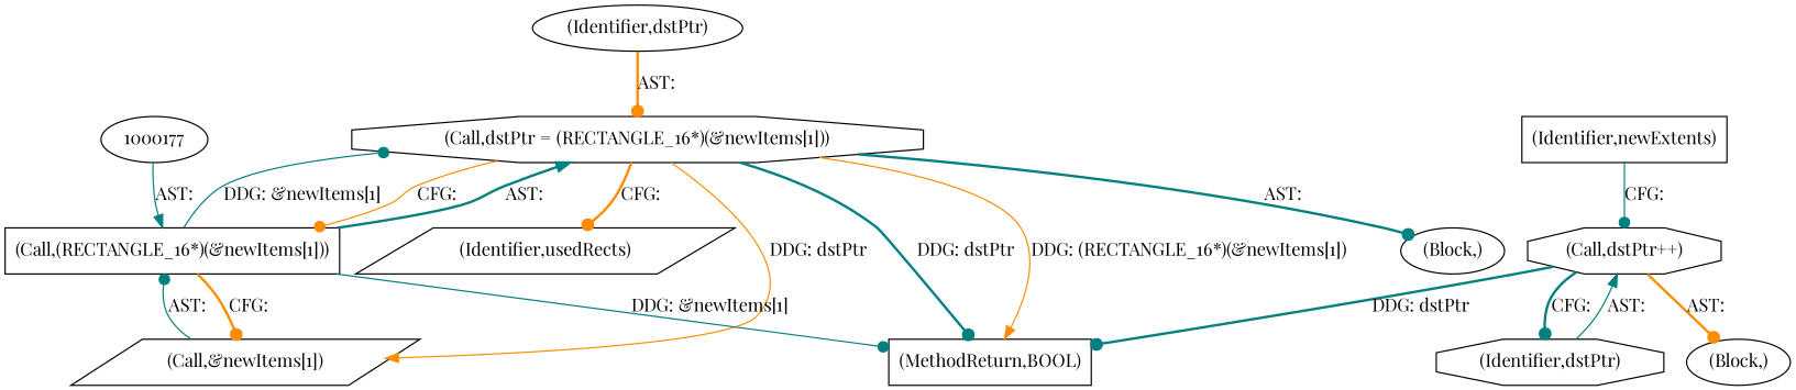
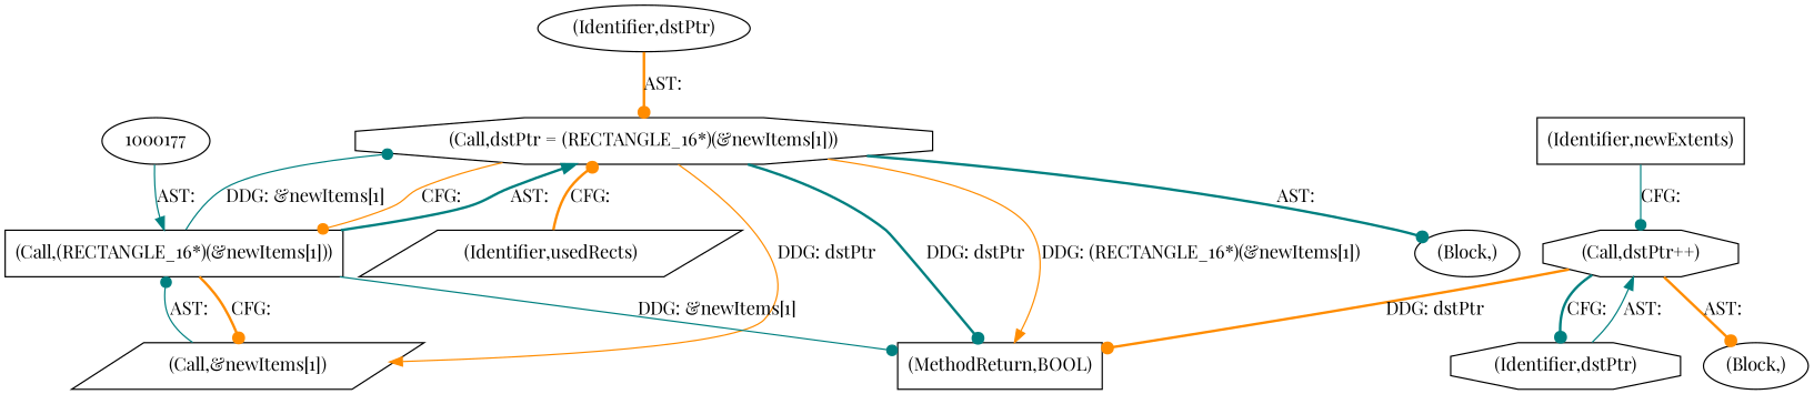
  digraph {
    fontname="Playfair Display"
    node [fontname="Playfair Display" shape=ellipse]
    edge [arrowhead=dot color=teal fontname="Playfair Display" style=bold]
    n1 [label="(Call,dstPtr++)" shape=octagon]
    n2 [label="(MethodReturn,BOOL)" shape=box]
    n3 [label="(Identifier,dstPtr)" shape=octagon]
    n4 [label="(Block,)"]
    n5 [label="(Call,dstPtr = (RECTANGLE_16*)(&newItems[1]))" shape=octagon]
    n6 [label="(Call,(RECTANGLE_16*)(&newItems[1]))" shape=box]
    n7 [label="(Block,)"]
    n8 [label="(Call,&newItems[1])" shape=parallelogram]
    n9 [label="(Identifier,newExtents)" shape=box]
    n10 [label="(Identifier,usedRects)" shape=parallelogram]
    n11 [label="(Identifier,dstPtr)"]
    1000177
-   n1 -> n2 [label="DDG: dstPtr"]
+   n1 -> n2 [color=darkorange label="DDG: dstPtr"]
    n1 -> n3 [label="CFG: "]
    n1 -> n4 [color=darkorange label="AST: "]
    n3 -> n1 [arrowhead=normal label="AST: " style=solid]
    n5 -> n2 [arrowhead=normal color=darkorange label="DDG: (RECTANGLE_16*)(&newItems[1])" style=solid]
    n5 -> n2 [label="DDG: dstPtr"]
    n5 -> n6 [color=darkorange label="CFG: " style=solid]
    n5 -> n7 [label="AST: "]
    n5 -> n8 [arrowhead=normal color=darkorange label="DDG: dstPtr" style=solid]
    n6 -> n2 [label="DDG: &newItems[1]" style=solid]
    n6 -> n5 [arrowhead=normal label="AST: "]
    n6 -> n5 [label="DDG: &newItems[1]" style=solid]
    n6 -> n8 [color=darkorange label="CFG: "]
    n8 -> n6 [label="AST: " style=solid]
    n9 -> n1 [label="CFG: " style=solid]
-   n5 -> n10 [color=darkorange label="CFG: "]
+   n10 -> n5 [color=darkorange label="CFG: "]
    n11 -> n5 [color=darkorange label="AST: "]
    1000177 -> n6 [arrowhead=normal label="AST: " style=solid]
  }
